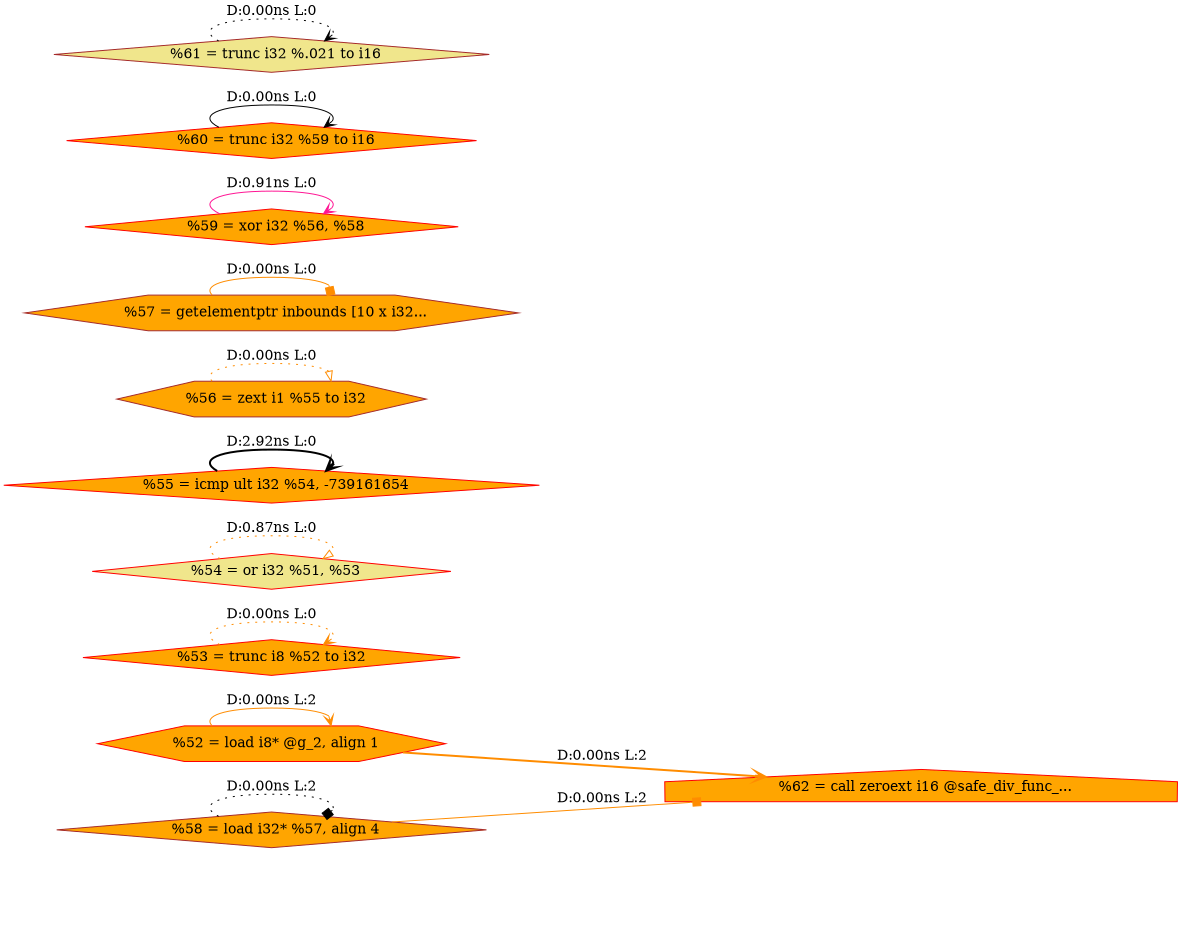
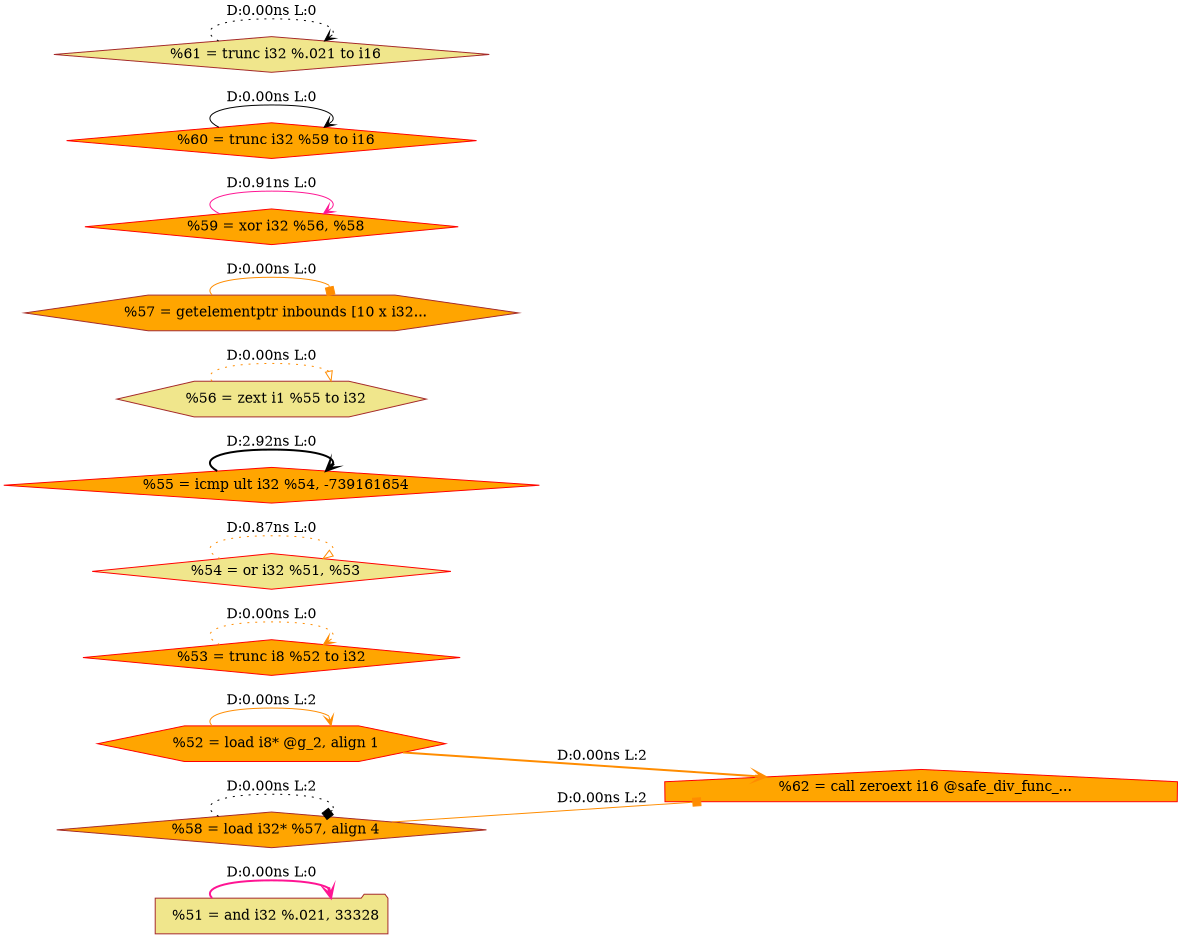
  digraph {
    rankdir=LR
    node [color=red fillcolor=orange shape=diamond style=filled]
    edge [arrowhead=vee color=darkorange style=solid]
+   n1 [color=brown fillcolor=khaki label="  %51 = and i32 %.021, 33328" shape=folder]
    n2 [label="  %52 = load i8* @g_2, align 1" shape=hexagon]
    n3 [label="  %62 = call zeroext i16 @safe_div_func_..." shape=house]
    n4 [label="%53 = trunc i8 %52 to i32"]
    n5 [fillcolor=khaki label="  %54 = or i32 %51, %53"]
    n6 [label="  %55 = icmp ult i32 %54, -739161654"]
-   n7 [color=brown label="  %56 = zext i1 %55 to i32" shape=hexagon]
+   n7 [color=brown fillcolor=khaki label="  %56 = zext i1 %55 to i32" shape=hexagon]
    n8 [color=brown label="  %57 = getelementptr inbounds [10 x i32..." shape=hexagon]
    n9 [color=brown label="  %58 = load i32* %57, align 4"]
    n10 [label="  %59 = xor i32 %56, %58"]
    n11 [label="  %60 = trunc i32 %59 to i16"]
    n12 [color=brown fillcolor=khaki label="  %61 = trunc i32 %.021 to i16"]
+   n1 -> n1 [color=deeppink label="D:0.00ns L:0" style=bold]
    n2 -> n2 [label="D:0.00ns L:2"]
    n2 -> n3 [label="D:0.00ns L:2" style=bold]
    n4 -> n4 [label="D:0.00ns L:0" style=dotted]
    n5 -> n5 [arrowhead=onormal label="D:0.87ns L:0" style=dotted]
    n6 -> n6 [color=black label="D:2.92ns L:0" style=bold]
    n7 -> n7 [arrowhead=onormal label="D:0.00ns L:0" style=dotted]
    n8 -> n8 [arrowhead=box label="D:0.00ns L:0"]
    n9 -> n3 [arrowhead=box label="D:0.00ns L:2"]
    n9 -> n9 [arrowhead=box color=black label="D:0.00ns L:2" style=dotted]
    n10 -> n10 [color=deeppink label="D:0.91ns L:0"]
    n11 -> n11 [color=black label="D:0.00ns L:0"]
    n12 -> n12 [color=black label="D:0.00ns L:0" style=dotted]
  }
